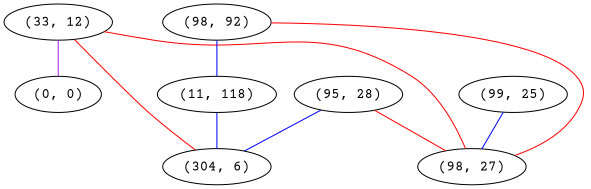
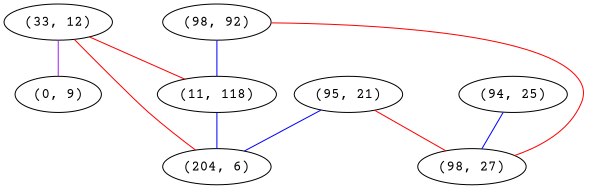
  graph {
    fontname="Courier Prime"
    node [fontname="Courier Prime"]
    edge [color=blue fontname="Courier Prime" weight=1]
-   "(95, 28)"
-   "(204, 6)" [label="(304, 6)"]
+   "(95, 28)" [label="(95, 21)"]
+   "(204, 6)"
    "(98, 27)"
    n4 [label="(33, 12)"]
    "(11, 118)"
-   "(0, 0)"
-   "(99, 25)"
+   "(0, 0)" [label="(0, 9)"]
+   "(99, 25)" [label="(94, 25)"]
    "(98, 92)"
    "(95, 28)" -- "(204, 6)" [weight=3]
    "(95, 28)" -- "(98, 27)" [color=red]
    n4 -- "(204, 6)" [color=red]
-   n4 -- "(98, 27)" [color=red]
+   n4 -- "(11, 118)" [color=red]
    n4 -- "(0, 0)" [color=purple weight=4]
    "(11, 118)" -- "(204, 6)" [weight=3]
    "(99, 25)" -- "(98, 27)"
    "(98, 92)" -- "(98, 27)" [color=red]
    "(98, 92)" -- "(11, 118)" [weight=3]
  }
